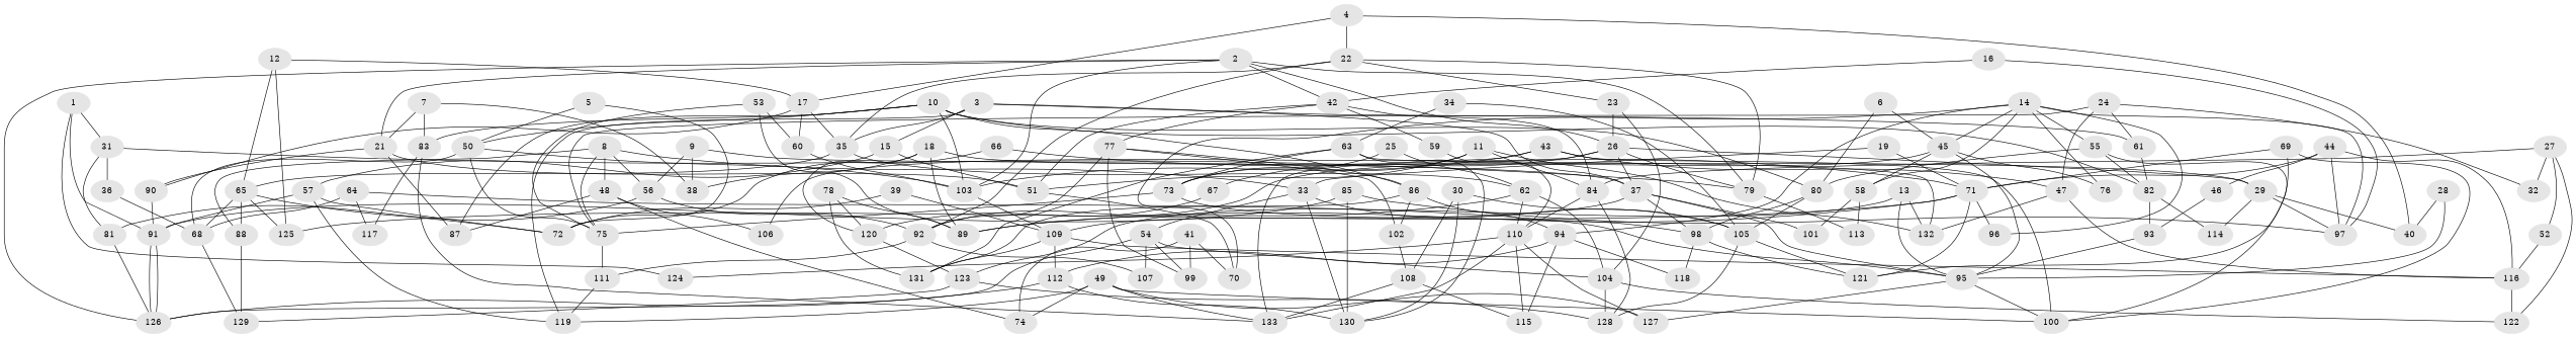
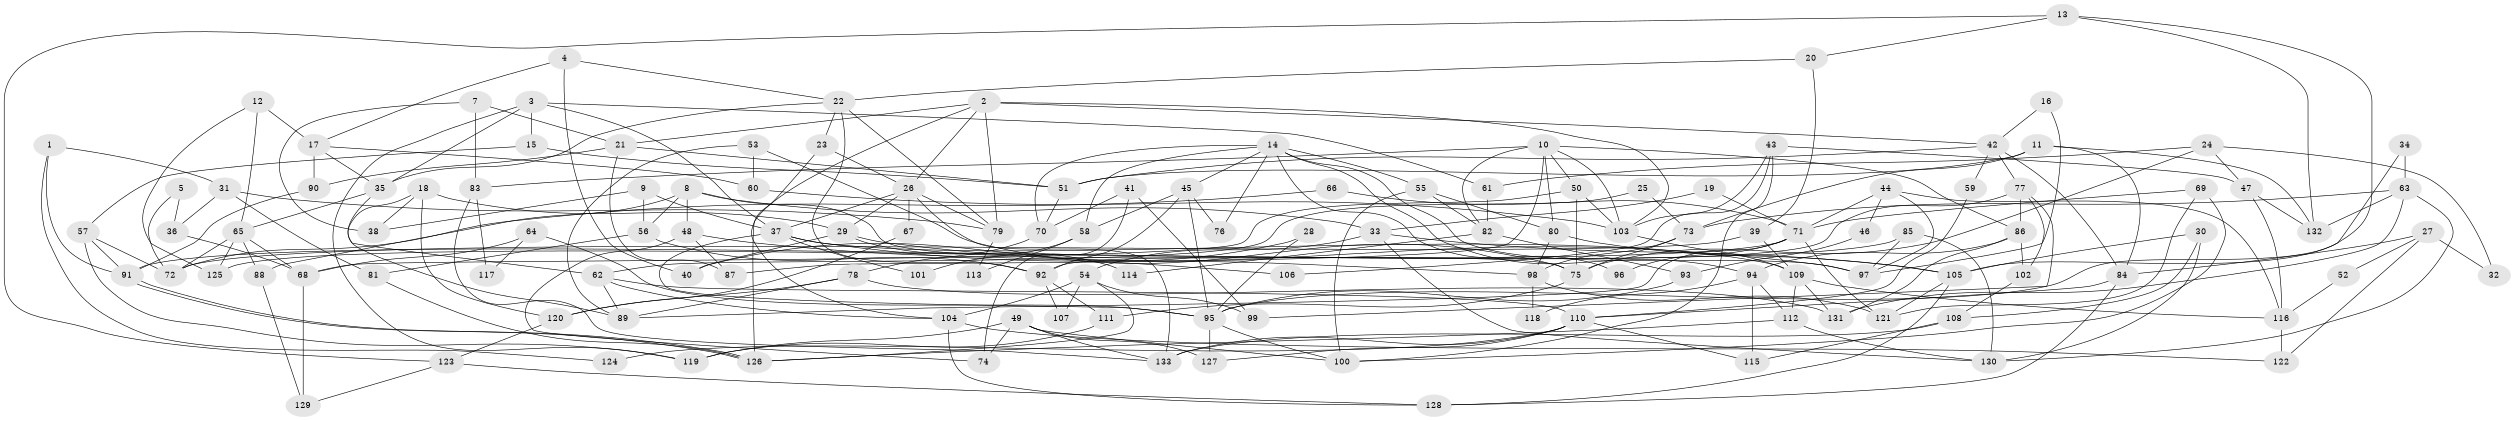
  graph {
    node [color=gray90 style=filled]
    1
    31
    91
    124
    79
    36
    81
    126
    2
    21
    26
    42
    103
    87
    51
    90
    37
    29
    67
    133
    84
    59
    77
    113
    109
    3
    15
    35
    61
    119
    57
    65
    62
    95
    98
    101
    82
    4
    17
    22
    40
    60
    23
    92
    5
    50
    72
    75
    68
-   6
    45
    80
    58
    76
    105
    7
    38
    83
    117
    8
    33
    48
    56
    88
    130
    54
    74
    106
    111
    129
    9
    10
    86
    114
    93
    94
    131
    102
    11
    73
    132
    70
    110
    128
    12
    125
    13
+   20
    123
    39
    100
    127
    14
    55
    96
    97
    78
    112
    115
    118
    16
    18
    89
    120
    19
    71
    121
    104
    107
    122
    24
    32
    47
    116
    25
    27
    52
    28
    30
    108
    99
    34
    63
    41
    43
    44
    46
    49
    53
    64
    66
    69
    85
    1 -- 31
    1 -- 91
    1 -- 124
    31 -- 79
    31 -- 36
    31 -- 81
    91 -- 126
    91 -- 126
    79 -- 113
    36 -- 68
    81 -- 126
    2 -- 79
    2 -- 126
    2 -- 21
    2 -- 26
    2 -- 42
    2 -- 103
    21 -- 87
    21 -- 51
    21 -- 90
    26 -- 79
    26 -- 37
    26 -- 29
    26 -- 67
    26 -- 133
    42 -- 51
    42 -- 84
    42 -- 59
    42 -- 77
    103 -- 109
    51 -- 70
    90 -- 91
    37 -- 109
    37 -- 95
    37 -- 98
    37 -- 101
    29 -- 40
    29 -- 114
    29 -- 97
    67 -- 120
    84 -- 110
    84 -- 128
    59 -- 110
    77 -- 92
    77 -- 86
    77 -- 102
    77 -- 99
    109 -- 131
    109 -- 112
    109 -- 116
    3 -- 37
    3 -- 15
    3 -- 35
    3 -- 61
    3 -- 119
    15 -- 51
    15 -- 57
    35 -- 65
    35 -- 62
    61 -- 82
    57 -- 91
    57 -- 119
    57 -- 72
    65 -- 72
    65 -- 68
    65 -- 88
    65 -- 125
    62 -- 110
    62 -- 89
    62 -- 104
    95 -- 100
    95 -- 127
    98 -- 118
    98 -- 121
    82 -- 114
    82 -- 93
    4 -- 17
    4 -- 22
    4 -- 40
    17 -- 90
    17 -- 35
    17 -- 60
    22 -- 79
    22 -- 35
    22 -- 23
    22 -- 92
    60 -- 103
    23 -- 26
    23 -- 104
    92 -- 111
    92 -- 107
-   5 -- 50
+   5 -- 36
    5 -- 72
    50 -- 103
    50 -- 75
    50 -- 68
    75 -- 111
    68 -- 129
-   6 -- 45
-   6 -- 80
    45 -- 95
    45 -- 92
    45 -- 58
    45 -- 76
    80 -- 98
    80 -- 105
    58 -- 113
    58 -- 101
    105 -- 128
    105 -- 121
    7 -- 21
    7 -- 38
    7 -- 83
    83 -- 133
    83 -- 117
    8 -- 75
    8 -- 33
    8 -- 48
    8 -- 56
    8 -- 88
    33 -- 105
    33 -- 130
    33 -- 54
    48 -- 87
    48 -- 74
    48 -- 106
    56 -- 81
    56 -- 92
    88 -- 129
    54 -- 126
    54 -- 104
    54 -- 107
    54 -- 99
    111 -- 119
    9 -- 37
    9 -- 38
    9 -- 56
    10 -- 103
    10 -- 87
    10 -- 82
    10 -- 50
    10 -- 80
    10 -- 83
    10 -- 86
    86 -- 94
    86 -- 131
    86 -- 102
    93 -- 95
    94 -- 112
    94 -- 115
    94 -- 118
    102 -- 108
    11 -- 51
    11 -- 84
    11 -- 73
    11 -- 132
    73 -- 98
    73 -- 75
+   70 -- 78
    110 -- 124
    110 -- 133
    110 -- 127
    110 -- 115
    12 -- 65
    12 -- 17
    12 -- 125
    13 -- 95
    13 -- 132
+   13 -- 20
    13 -- 123
+   20 -- 22
+   20 -- 39
    123 -- 129
    123 -- 128
    39 -- 109
    39 -- 72
    14 -- 45
    14 -- 58
    14 -- 76
    14 -- 94
    14 -- 70
    14 -- 55
    14 -- 96
    14 -- 97
    55 -- 82
    55 -- 80
    55 -- 100
    78 -- 131
    78 -- 89
    78 -- 120
    112 -- 126
    112 -- 130
    16 -- 42
    16 -- 97
    18 -- 29
    18 -- 38
    18 -- 89
    18 -- 120
    120 -- 123
    19 -- 33
    19 -- 71
    71 -- 125
    71 -- 96
    71 -- 89
    71 -- 121
    104 -- 128
    104 -- 122
    24 -- 61
    24 -- 75
    24 -- 32
    24 -- 47
    47 -- 132
    47 -- 116
    116 -- 122
    25 -- 62
    25 -- 73
    27 -- 84
    27 -- 122
    27 -- 32
    27 -- 52
    52 -- 116
    28 -- 95
    28 -- 40
    30 -- 105
    30 -- 130
    30 -- 108
    108 -- 133
    108 -- 115
    34 -- 105
    34 -- 63
    63 -- 130
    63 -- 131
    63 -- 73
    63 -- 132
    41 -- 74
    41 -- 70
    41 -- 99
    43 -- 103
    43 -- 106
    43 -- 100
    43 -- 47
    44 -- 97
    44 -- 71
    44 -- 116
    44 -- 46
    46 -- 93
    49 -- 133
    49 -- 119
    49 -- 74
    49 -- 100
    49 -- 127
    53 -- 60
    53 -- 75
    53 -- 89
    64 -- 95
    64 -- 68
    64 -- 117
    66 -- 72
    66 -- 71
    69 -- 100
    69 -- 71
    69 -- 121
    85 -- 91
    85 -- 130
    85 -- 97
  }
